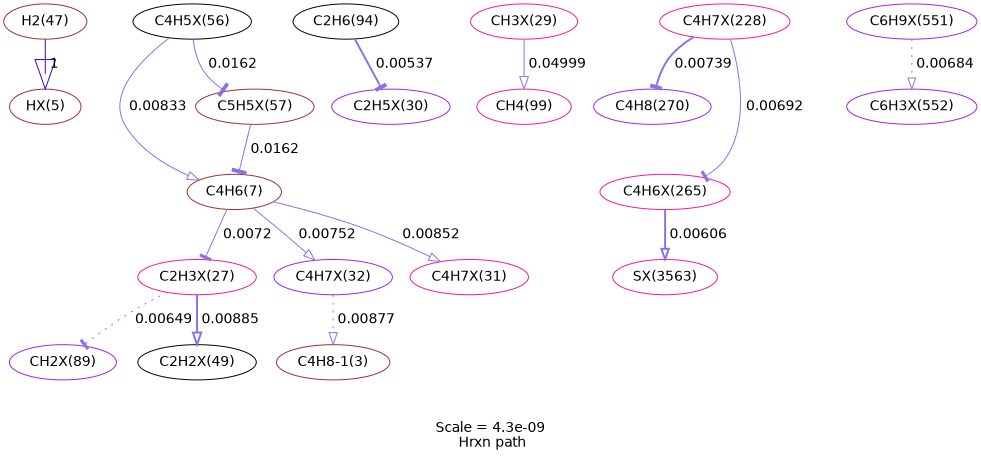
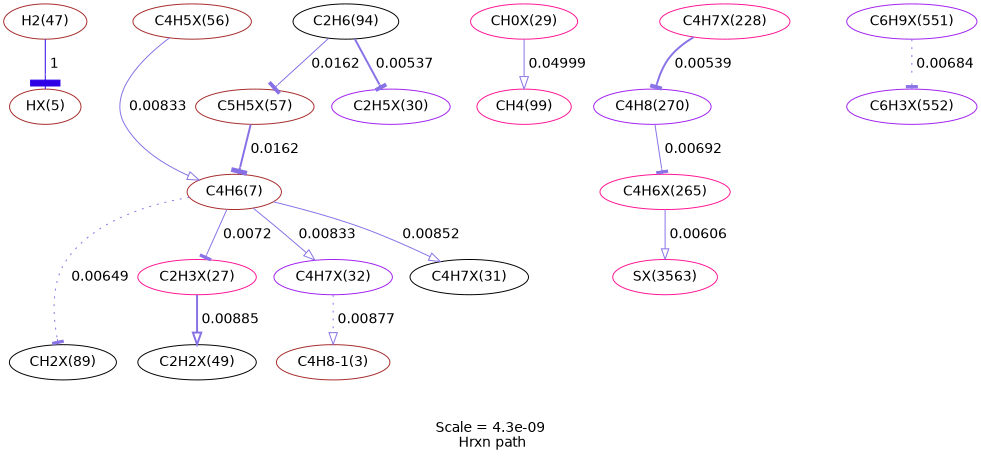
  digraph {
    fontname=Helvetica
    label="Scale = 4.3e-09\l Hrxn path"
    node [color=brown fontname=Helvetica]
    edge [arrowhead=tee arrowsize=1.15 color="0.7, 0.507, 0.9" fontname=Helvetica style=solid]
    n1 [label="H2(47)"]
    n2 [label="HX(5)"]
-   n3 [color=purple label="CH2X(89)"]
+   n3 [color=black label="CH2X(89)"]
    n4 [label="C4H6(7)"]
    n5 [color=deeppink label="C2H3X(27)"]
    n6 [color=purple label="C4H7X(32)"]
-   n7 [color=deeppink label="C4H7X(31)"]
+   n7 [color=black label="C4H7X(31)"]
    n8 [color=black label="C2H2X(49)"]
    n9 [label="C4H8-1(3)"]
    n10 [label="C5H5X(57)"]
-   n11 [color=black label="C4H5X(56)"]
+   n11 [label="C4H5X(56)"]
    n12 [color=purple label="C2H5X(30)"]
    n13 [color=black label="C2H6(94)"]
-   n14 [color=deeppink label="CH3X(29)"]
+   n14 [color=deeppink label="CH0X(29)"]
    n15 [color=deeppink label="CH4(99)"]
    n16 [color=deeppink label="C4H7X(228)"]
    n17 [color=purple label="C4H8(270)"]
    n18 [color=deeppink label="C4H6X(265)"]
    n19 [color=deeppink label="SX(3563)"]
    n20 [color=purple label="C6H9X(551)"]
    n21 [color=purple label="C6H3X(552)"]
-   n1 -> n2 [arrowhead=onormal arrowsize=3 color="0.7, 1.5, 0.9" label=" 1"]
+   n1 -> n2 [arrowsize=3 color="0.7, 1.5, 0.9" label=" 1"]
    n4 -> n5 [arrowsize=1.14 label=" 0.0072"]
-   n4 -> n6 [arrowhead=onormal color="0.7, 0.508, 0.9" label=" 0.00752"]
+   n4 -> n6 [arrowhead=onormal color="0.7, 0.508, 0.9" label=" 0.00833"]
    n4 -> n7 [arrowhead=onormal color="0.7, 0.508, 0.9" label=" 0.00852"]
-   n5 -> n3 [arrowsize=1.1 color="0.7, 0.506, 0.9" label=" 0.00649" style=dotted]
+   n4 -> n3 [arrowsize=1.1 color="0.7, 0.506, 0.9" label=" 0.00649" style=dotted]
    n5 -> n8 [arrowhead=onormal arrowsize=1.22 color="0.7, 0.509, 0.9" label=" 0.00885" style=bold]
    n6 -> n9 [arrowhead=onormal arrowsize=1.21 color="0.7, 0.509, 0.9" label=" 0.00877" style=dotted]
-   n10 -> n4 [arrowsize=1.44 color="0.7, 0.516, 0.9" label=" 0.0162"]
+   n10 -> n4 [arrowsize=1.44 color="0.7, 0.516, 0.9" label=" 0.0162" style=bold]
    n11 -> n4 [arrowhead=onormal arrowsize=1.19 color="0.7, 0.508, 0.9" label=" 0.00833"]
-   n11 -> n10 [arrowsize=1.44 color="0.7, 0.516, 0.9" label=" 0.0162"]
+   n13 -> n10 [arrowsize=1.44 color="0.7, 0.516, 0.9" label=" 0.0162"]
    n13 -> n12 [arrowsize=1.03 color="0.7, 0.505, 0.9" label=" 0.00537" style=bold]
    n14 -> n15 [arrowhead=onormal arrowsize=1.26 color="0.7, 0.51, 0.9" label=" 0.04999"]
-   n16 -> n17 [arrowsize=1.03 color="0.7, 0.505, 0.9" label=" 0.00739" style=bold]
-   n16 -> n18 [arrowsize=1.12 label=" 0.00692"]
-   n18 -> n19 [arrowhead=onormal arrowsize=1.07 color="0.7, 0.506, 0.9" label=" 0.00606" style=bold]
-   n20 -> n21 [arrowhead=onormal arrowsize=1.12 label=" 0.00684" style=dotted]
+   n16 -> n17 [arrowsize=1.03 color="0.7, 0.505, 0.9" label=" 0.00539" style=bold]
+   n17 -> n18 [arrowsize=1.12 label=" 0.00692"]
+   n18 -> n19 [arrowhead=onormal arrowsize=1.07 color="0.7, 0.506, 0.9" label=" 0.00606"]
+   n20 -> n21 [arrowsize=1.12 label=" 0.00684" style=dotted]
  }
